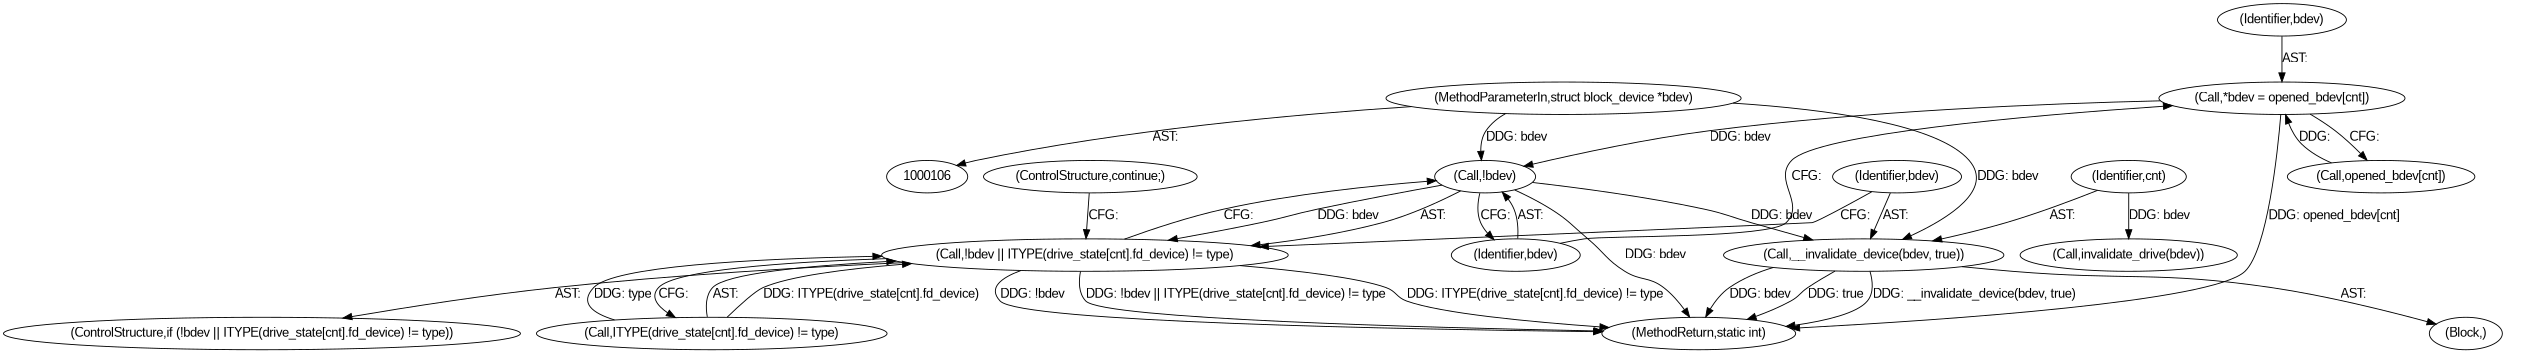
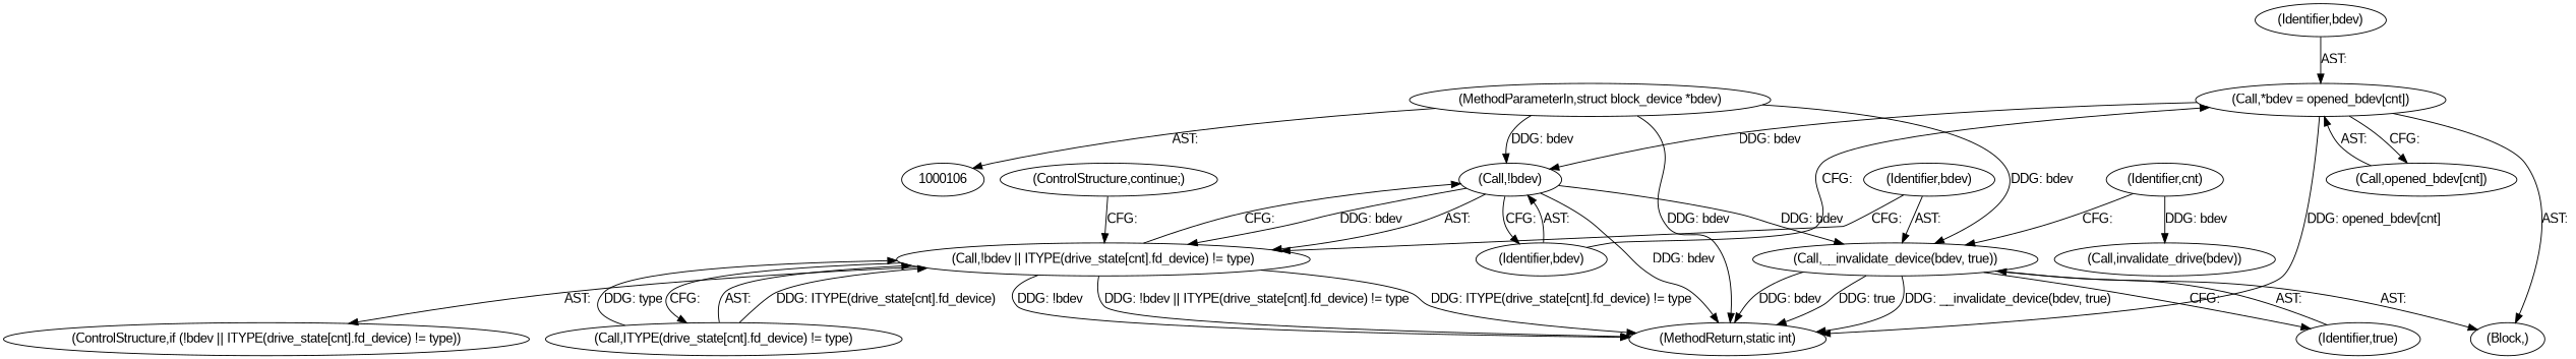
  digraph {
    fontname="Liberation Sans"
    node [fontname="Liberation Sans"]
    edge [fontname="Liberation Sans"]
    n1 [label="(Call,*bdev = opened_bdev[cnt])"]
    n2 [label="(Call,!bdev)"]
    n3 [label="(MethodReturn,static int)"]
    n4 [label="(Block,)"]
    n5 [label="(Call,opened_bdev[cnt])"]
    n6 [label="(Call,__invalidate_device(bdev, true))"]
    n7 [label="(Call,!bdev || ITYPE(drive_state[cnt].fd_device) != type)"]
    n8 [label="(Identifier,bdev)"]
    n9 [label="(MethodParameterIn,struct block_device *bdev)"]
    1000106
+   n11 [label="(Identifier,true)"]
    n12 [label="(Call,invalidate_drive(bdev))"]
    n13 [label="(ControlStructure,if (!bdev || ITYPE(drive_state[cnt].fd_device) != type))"]
    n14 [label="(Call,ITYPE(drive_state[cnt].fd_device) != type)"]
    n15 [label="(Identifier,bdev)"]
    n16 [label="(Identifier,cnt)"]
    n17 [label="(Identifier,bdev)"]
    n18 [label="(ControlStructure,continue;)"]
    n1 -> n2 [label="DDG: bdev"]
    n1 -> n3 [label="DDG: opened_bdev[cnt]"]
+   n1 -> n4 [label="AST: "]
    n1 -> n5 [label="CFG: "]
    n2 -> n3 [label="DDG: bdev"]
    n2 -> n6 [label="DDG: bdev"]
    n2 -> n7 [label="AST: "]
    n2 -> n7 [label="DDG: bdev"]
    n2 -> n8 [label="CFG: "]
-   n5 -> n1 [label="DDG: "]
+   n5 -> n1 [label="AST: "]
    n6 -> n3 [label="DDG: __invalidate_device(bdev, true)"]
    n6 -> n3 [label="DDG: bdev"]
    n6 -> n3 [label="DDG: true"]
    n6 -> n4 [label="AST: "]
+   n6 -> n11 [label="CFG: "]
    n7 -> n2 [label="CFG: "]
    n7 -> n3 [label="DDG: !bdev"]
    n7 -> n3 [label="DDG: !bdev || ITYPE(drive_state[cnt].fd_device) != type"]
    n7 -> n3 [label="DDG: ITYPE(drive_state[cnt].fd_device) != type"]
    n7 -> n13 [label="AST: "]
    n7 -> n14 [label="CFG: "]
    n8 -> n1 [label="CFG: "]
    n8 -> n2 [label="AST: "]
    n9 -> n2 [label="DDG: bdev"]
+   n9 -> n3 [label="DDG: bdev"]
    n9 -> n6 [label="DDG: bdev"]
    n9 -> 1000106 [label="AST: "]
+   n11 -> n6 [label="AST: "]
    n14 -> n7 [label="AST: "]
    n14 -> n7 [label="DDG: ITYPE(drive_state[cnt].fd_device)"]
    n14 -> n7 [label="DDG: type"]
    n15 -> n6 [label="AST: "]
    n15 -> n7 [label="CFG: "]
-   n16 -> n6 [label="AST: "]
+   n16 -> n6 [label="CFG: "]
    n16 -> n12 [label="DDG: bdev"]
    n17 -> n1 [label="AST: "]
    n18 -> n7 [label="CFG: "]
  }
